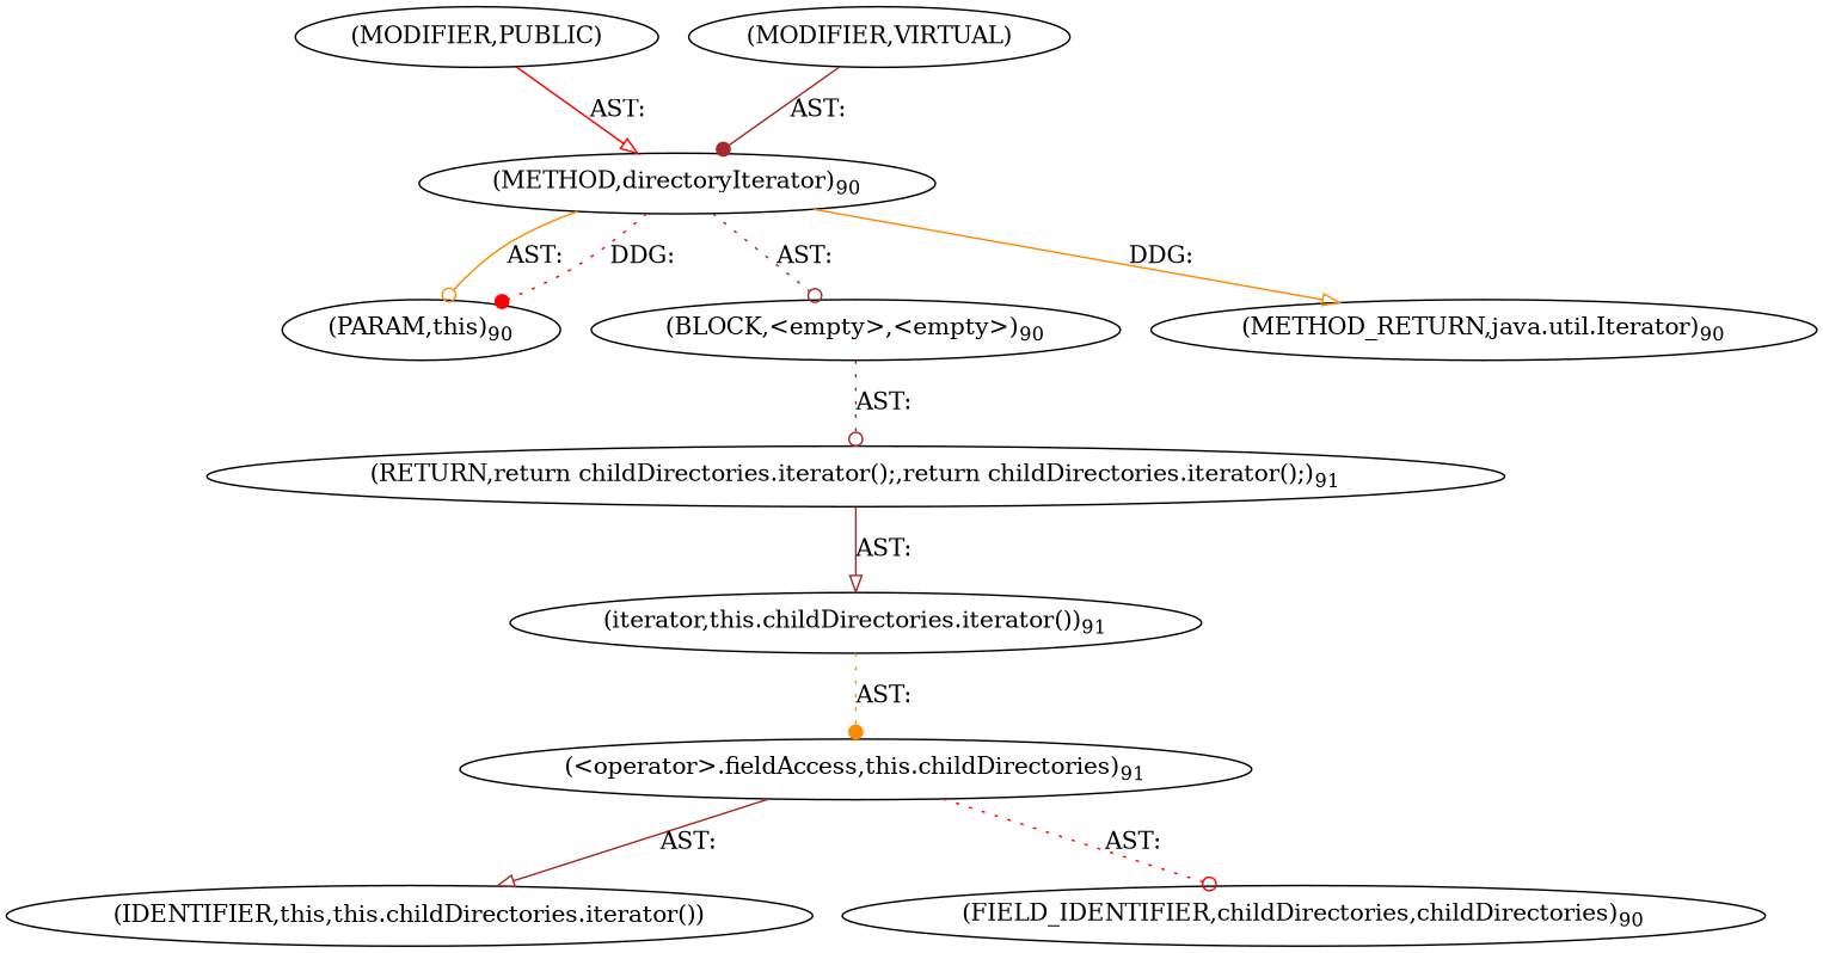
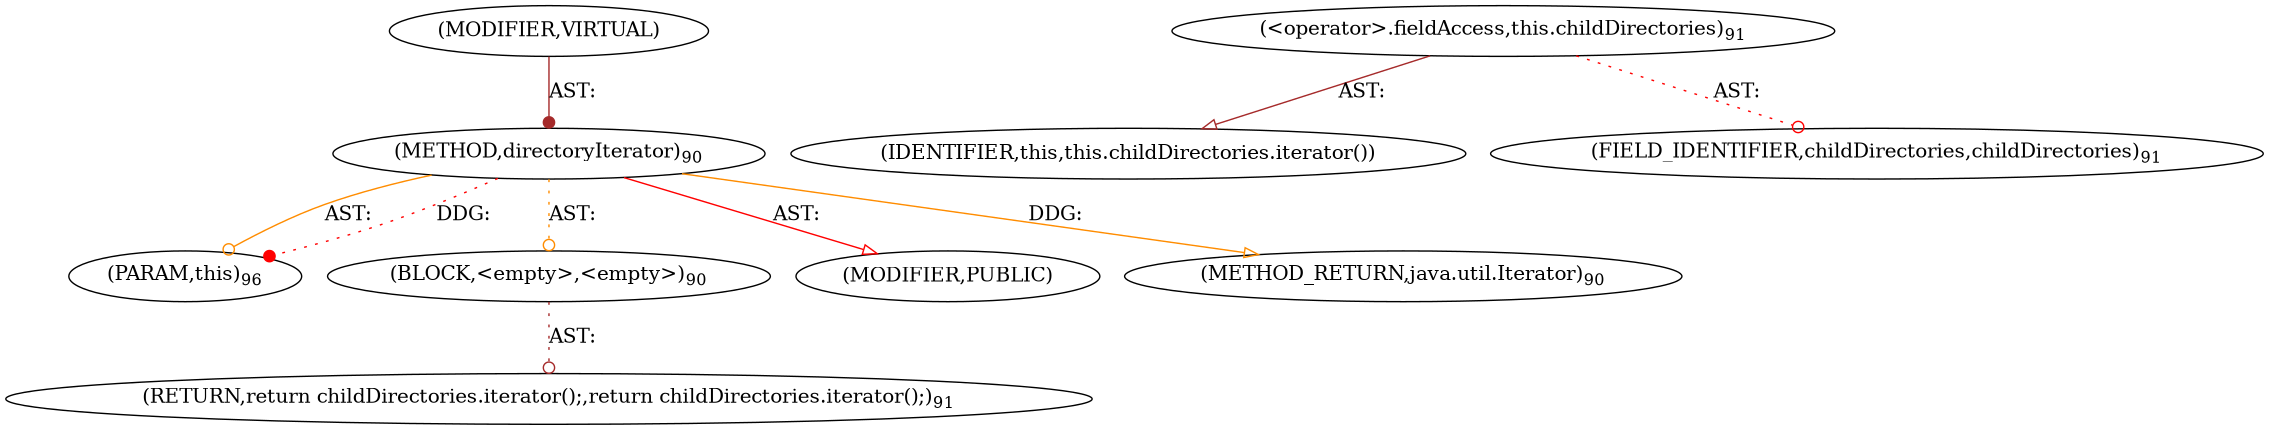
  digraph {
    edge [arrowhead=odot color=brown style=solid]
    n1 [label=<(METHOD,directoryIterator)<SUB>90</SUB>>]
-   n2 [label=<(PARAM,this)<SUB>90</SUB>>]
+   n2 [label=<(PARAM,this)<SUB>96</SUB>>]
    n3 [label=<(BLOCK,&lt;empty&gt;,&lt;empty&gt;)<SUB>90</SUB>>]
    n4 [label=<(MODIFIER,PUBLIC)>]
    n5 [label=<(METHOD_RETURN,java.util.Iterator)<SUB>90</SUB>>]
    n6 [label=<(RETURN,return childDirectories.iterator();,return childDirectories.iterator();)<SUB>91</SUB>>]
    n7 [label=<(MODIFIER,VIRTUAL)>]
-   n8 [label=<(iterator,this.childDirectories.iterator())<SUB>91</SUB>>]
    n9 [label=<(&lt;operator&gt;.fieldAccess,this.childDirectories)<SUB>91</SUB>>]
    n10 [label=<(IDENTIFIER,this,this.childDirectories.iterator())>]
-   n11 [label=<(FIELD_IDENTIFIER,childDirectories,childDirectories)<SUB>90</SUB>>]
+   n11 [label=<(FIELD_IDENTIFIER,childDirectories,childDirectories)<SUB>91</SUB>>]
    n1 -> n2 [color=darkorange label="AST: "]
    n1 -> n2 [arrowhead=dot color=red label="DDG: " style=dotted]
-   n1 -> n3 [label="AST: " style=dotted]
-   n4 -> n1 [arrowhead=onormal color=red label="AST: "]
+   n1 -> n3 [color=darkorange label="AST: " style=dotted]
+   n1 -> n4 [arrowhead=onormal color=red label="AST: "]
    n1 -> n5 [arrowhead=onormal color=darkorange label="DDG: "]
    n3 -> n6 [label="AST: " style=dotted]
-   n6 -> n8 [arrowhead=onormal label="AST: "]
    n7 -> n1 [arrowhead=dot label="AST: "]
-   n8 -> n9 [arrowhead=dot color=darkorange label="AST: " style=dotted]
    n9 -> n10 [arrowhead=onormal label="AST: "]
    n9 -> n11 [color=red label="AST: " style=dotted]
  }
